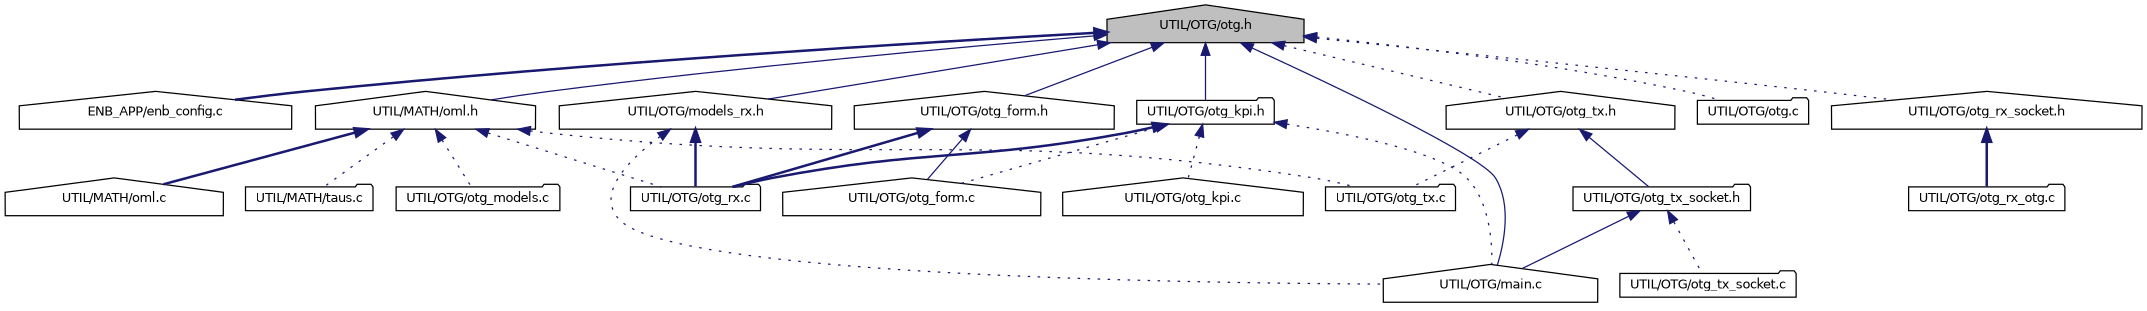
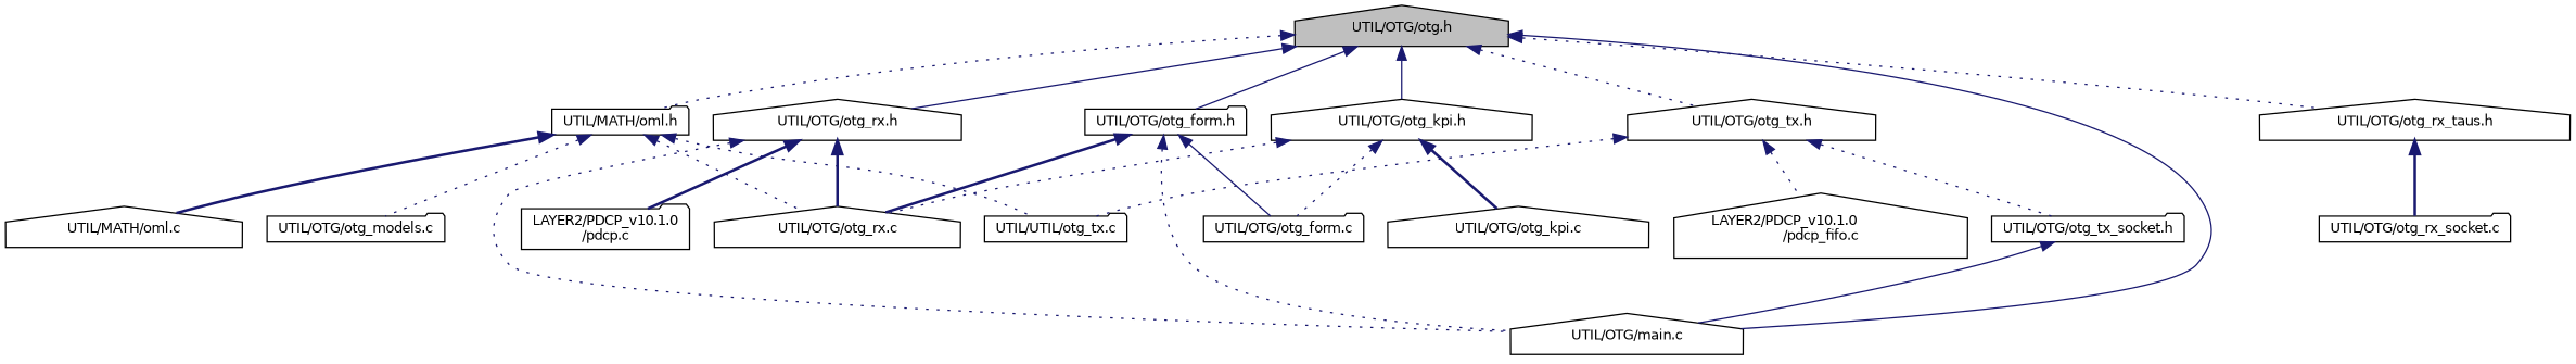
  digraph {
    node [color=black fillcolor=white fontname=Helvetica fontsize=10 shape=house style=filled]
    edge [color=midnightblue dir=back fontname=Helvetica fontsize=10 labelfontname=Helvetica labelfontsize=10 style=dotted]
    n1 [fillcolor=grey75 fontcolor=black height=0.2 label="UTIL/OTG/otg.h" width=0.4]
-   n2 [height=0.2 label="ENB_APP/enb_config.c" width=0.4]
-   n3 [height=0.2 label="UTIL/MATH/oml.h" width=0.4]
+   n3 [height=0.2 label="UTIL/MATH/oml.h" shape=folder width=0.4]
    n4 [height=0.2 label="UTIL/OTG/main.c" width=0.4]
-   n5 [height=0.2 label="UTIL/OTG/otg.c" shape=folder width=0.4]
-   n6 [height=0.2 label="UTIL/OTG/otg_form.h" width=0.4]
-   n7 [height=0.2 label="UTIL/OTG/otg_kpi.h" shape=folder width=0.4]
-   n8 [height=0.2 label="UTIL/OTG/models_rx.h" width=0.4]
-   n9 [height=0.2 label="UTIL/OTG/otg_rx_socket.h" width=0.4]
+   n6 [height=0.2 label="UTIL/OTG/otg_form.h" shape=folder width=0.4]
+   n7 [height=0.2 label="UTIL/OTG/otg_kpi.h" width=0.4]
+   n8 [height=0.2 label="UTIL/OTG/otg_rx.h" width=0.4]
+   n9 [height=0.2 label="UTIL/OTG/otg_rx_taus.h" width=0.4]
    n10 [height=0.2 label="UTIL/OTG/otg_tx.h" width=0.4]
    n11 [height=0.2 label="UTIL/MATH/oml.c" width=0.4]
-   n12 [height=0.2 label="UTIL/MATH/taus.c" shape=folder width=0.4]
    n13 [height=0.2 label="UTIL/OTG/otg_models.c" shape=folder width=0.4]
-   n14 [height=0.2 label="UTIL/OTG/otg_rx.c" shape=folder width=0.4]
-   n15 [height=0.2 label="UTIL/OTG/otg_tx.c" shape=folder width=0.4]
-   n16 [height=0.2 label="UTIL/OTG/otg_form.c" width=0.4]
+   n14 [height=0.2 label="UTIL/OTG/otg_rx.c" width=0.4]
+   n15 [height=0.2 label="UTIL/UTIL/otg_tx.c" shape=folder width=0.4]
+   n16 [height=0.2 label="UTIL/OTG/otg_form.c" shape=folder width=0.4]
    n17 [height=0.2 label="UTIL/OTG/otg_kpi.c" width=0.4]
-   n19 [height=0.2 label="UTIL/OTG/otg_rx_otg.c" shape=folder width=0.4]
+   n18 [height=0.2 label="LAYER2/PDCP_v10.1.0\l/pdcp.c" shape=folder width=0.4]
+   n19 [height=0.2 label="UTIL/OTG/otg_rx_socket.c" shape=folder width=0.4]
    n20 [height=0.2 label="UTIL/OTG/otg_tx_socket.h" shape=folder width=0.4]
-   n22 [height=0.2 label="UTIL/OTG/otg_tx_socket.c" shape=folder width=0.4]
-   n1 -> n2 [style=bold]
-   n1 -> n3 [style=solid]
+   n21 [height=0.2 label="LAYER2/PDCP_v10.1.0\l/pdcp_fifo.c" width=0.4]
+   n1 -> n3
    n1 -> n4 [style=solid]
-   n1 -> n5
    n1 -> n6 [style=solid]
    n1 -> n7 [style=solid]
    n1 -> n8 [style=solid]
    n1 -> n9
    n1 -> n10
    n3 -> n11 [style=bold]
-   n3 -> n12
    n3 -> n13
    n3 -> n14
    n3 -> n15
    n6 -> n14 [style=bold]
    n6 -> n16 [style=solid]
-   n7 -> n4
-   n7 -> n14 [style=bold]
+   n6 -> n4
+   n7 -> n14
    n7 -> n16
-   n7 -> n17
+   n7 -> n17 [style=bold]
    n8 -> n4
    n8 -> n14 [style=bold]
+   n8 -> n18 [style=bold]
    n9 -> n19 [style=bold]
    n10 -> n15
-   n10 -> n20 [style=solid]
+   n10 -> n20
+   n10 -> n21
    n20 -> n4 [style=solid]
-   n20 -> n22
  }
